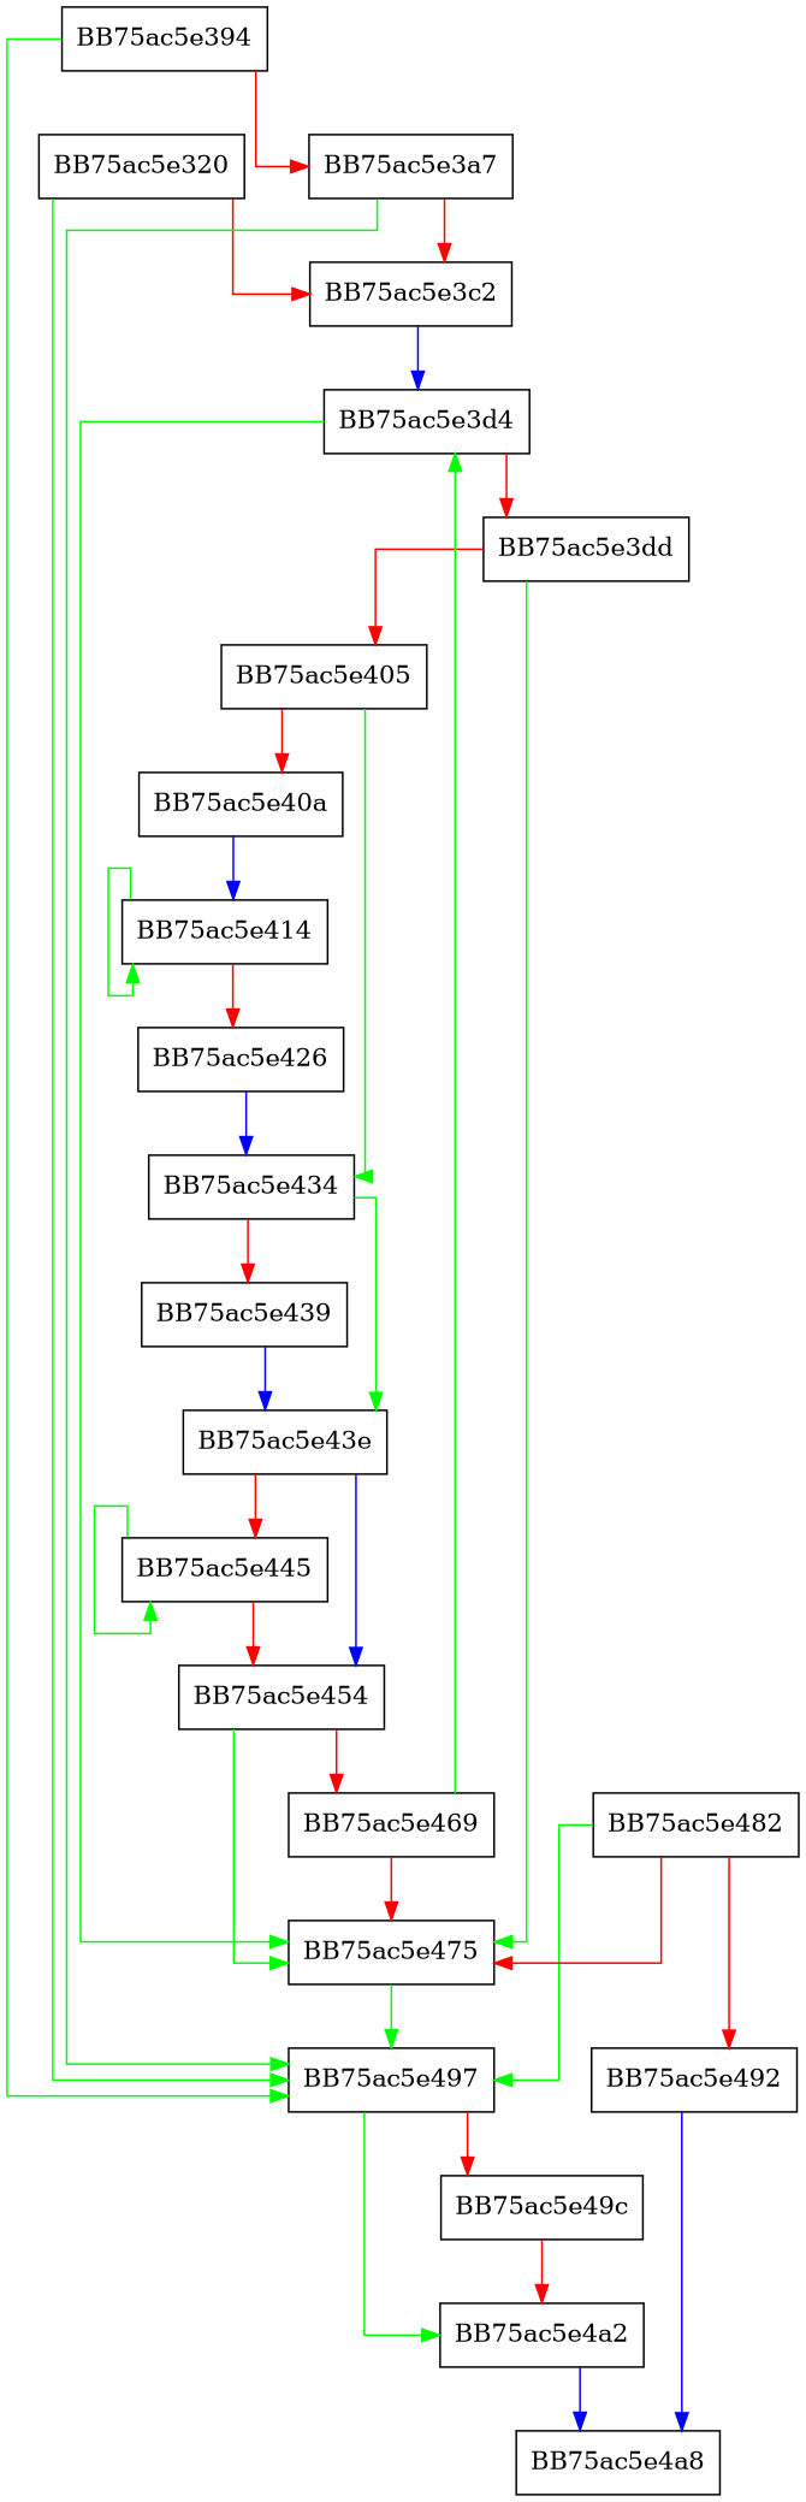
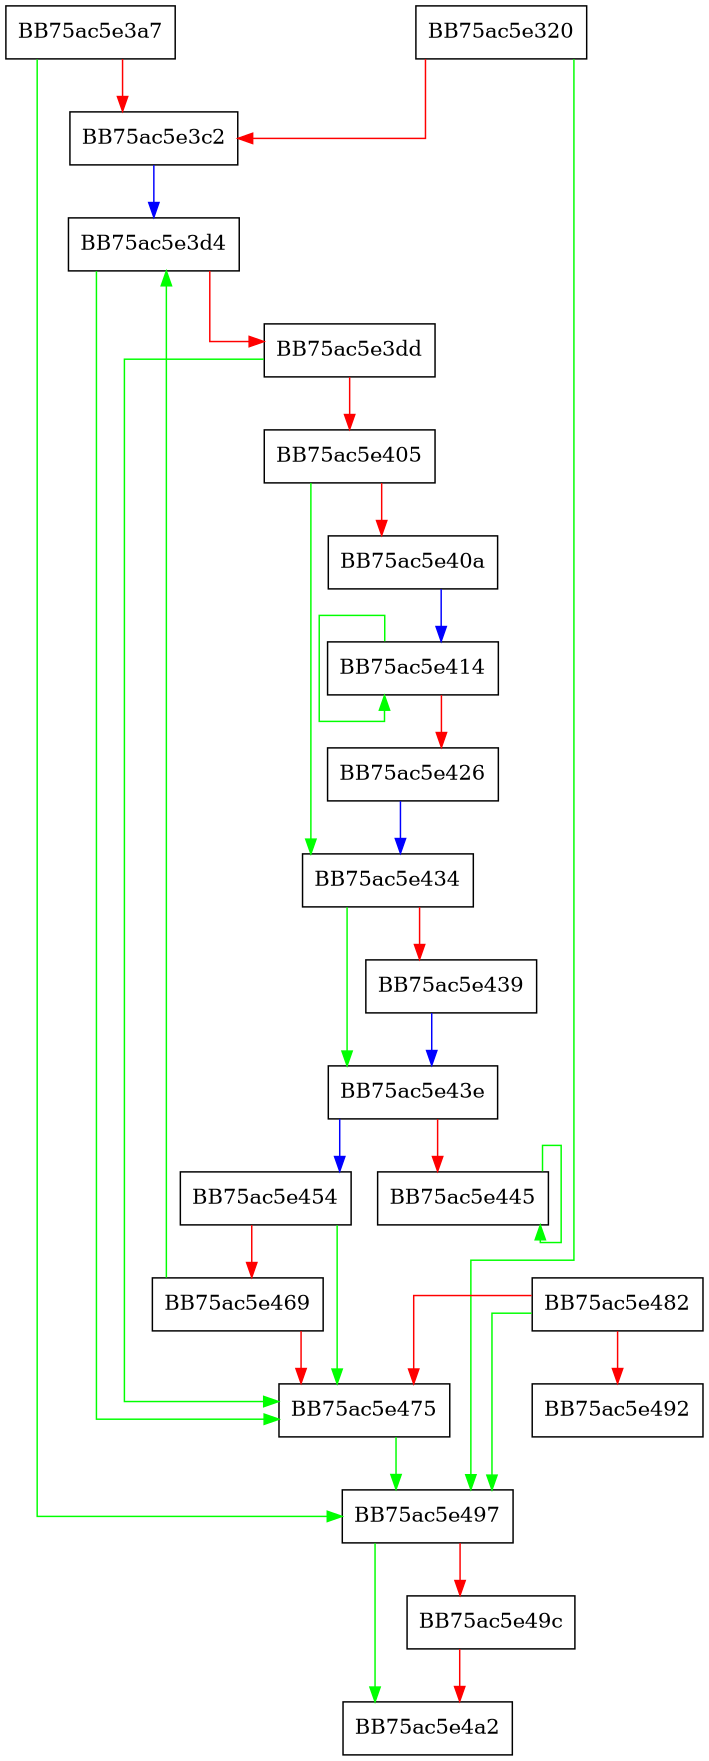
  digraph {
    splines=ortho
    node [shape=box]
    edge [color=red]
    BB75ac5e320
    BB75ac5e497
    BB75ac5e3c2
    n4 [label=BB75ac5e4a2]
    BB75ac5e49c
-   BB75ac5e394
    BB75ac5e3a7
-   BB75ac5e4a8
    BB75ac5e3d4
    BB75ac5e475
    BB75ac5e3dd
    BB75ac5e405
    BB75ac5e482
    BB75ac5e492
    BB75ac5e434
    BB75ac5e40a
    BB75ac5e43e
    BB75ac5e439
    BB75ac5e414
    BB75ac5e454
    BB75ac5e445
    BB75ac5e426
    BB75ac5e469
    BB75ac5e320 -> BB75ac5e497 [color=green]
    BB75ac5e320 -> BB75ac5e3c2
    BB75ac5e497 -> n4 [color=green]
    BB75ac5e497 -> BB75ac5e49c
    BB75ac5e3c2 -> BB75ac5e3d4 [color=blue]
-   n4 -> BB75ac5e4a8 [color=blue]
    BB75ac5e49c -> n4
-   BB75ac5e394 -> BB75ac5e497 [color=green]
-   BB75ac5e394 -> BB75ac5e3a7
    BB75ac5e3a7 -> BB75ac5e497 [color=green]
    BB75ac5e3a7 -> BB75ac5e3c2
    BB75ac5e3d4 -> BB75ac5e475 [color=green]
    BB75ac5e3d4 -> BB75ac5e3dd
    BB75ac5e475 -> BB75ac5e497 [color=green]
    BB75ac5e3dd -> BB75ac5e475 [color=green]
    BB75ac5e3dd -> BB75ac5e405
    BB75ac5e405 -> BB75ac5e434 [color=green]
    BB75ac5e405 -> BB75ac5e40a
    BB75ac5e482 -> BB75ac5e497 [color=green]
    BB75ac5e482 -> BB75ac5e475
    BB75ac5e482 -> BB75ac5e492
-   BB75ac5e492 -> BB75ac5e4a8 [color=blue]
    BB75ac5e434 -> BB75ac5e43e [color=green]
    BB75ac5e434 -> BB75ac5e439
    BB75ac5e40a -> BB75ac5e414 [color=blue]
    BB75ac5e43e -> BB75ac5e454 [color=blue]
    BB75ac5e43e -> BB75ac5e445
    BB75ac5e439 -> BB75ac5e43e [color=blue]
    BB75ac5e414 -> BB75ac5e414 [color=green]
    BB75ac5e414 -> BB75ac5e426
    BB75ac5e454 -> BB75ac5e475 [color=green]
    BB75ac5e454 -> BB75ac5e469
-   BB75ac5e445 -> BB75ac5e454
    BB75ac5e445 -> BB75ac5e445 [color=green]
    BB75ac5e426 -> BB75ac5e434 [color=blue]
    BB75ac5e469 -> BB75ac5e3d4 [color=green]
    BB75ac5e469 -> BB75ac5e475
  }
